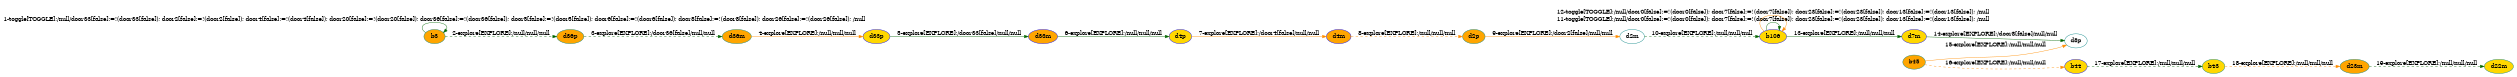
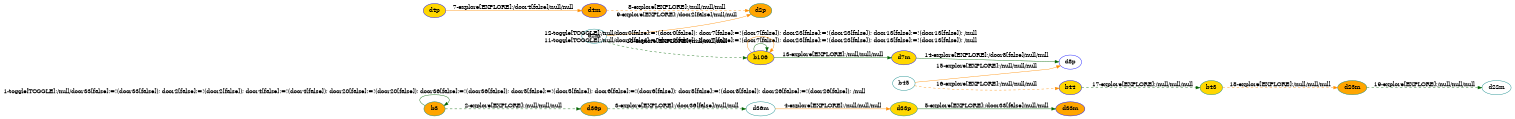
  digraph {
    rankdir=LR
    node [color=teal fillcolor=orange style=filled]
    edge [color=darkgreen style=solid]
    b3
    d36p
-   d36m
-   d33p [color=blue fillcolor=gold]
+   d36m [fillcolor=white]
+   d33p [fillcolor=gold]
    d33m [color=blue]
    d4p [color=blue fillcolor=gold]
    d4m [color=blue]
    d2p
    d2m [fillcolor=white]
    n10 [color=blue fillcolor=gold label=b106]
    n11 [color=blue fillcolor=gold label=d7m]
-   d8p [fillcolor=white]
-   b45
+   d8p [color=blue fillcolor=white]
+   b45 [fillcolor=white]
    b44 [color=blue fillcolor=gold]
    b43 [fillcolor=gold]
    d23m
-   d22m [fillcolor=gold]
+   d22m [fillcolor=white]
    b3 -> b3 [label="1-toggle[TOGGLE];/null/door33[false]:=!(door33[false]); door2[false]:=!(door2[false]); door4[false]:=!(door4[false]); door20[false]:=!(door20[false]); door36[false]:=!(door36[false]); door5[false]:=!(door5[false]); door6[false]:=!(door6[false]); door8[false]:=!(door8[false]); door26[false]:=!(door26[false]); /null"]
    b3 -> d36p [label="2-explore[EXPLORE];/null/null/null" style=dashed]
    d36p -> d36m [label="3-explore[EXPLORE];/door36[false]/null/null" style=dashed]
    d36m -> d33p [color=darkorange label="4-explore[EXPLORE];/null/null/null"]
    d33p -> d33m [label="5-explore[EXPLORE];/door33[false]/null/null"]
-   d33m -> d4p [label="6-explore[EXPLORE];/null/null/null"]
    d4p -> d4m [color=darkorange label="7-explore[EXPLORE];/door4[false]/null/null"]
    d4m -> d2p [color=darkorange label="8-explore[EXPLORE];/null/null/null" style=dashed]
-   d2p -> d2m [color=darkorange label="9-explore[EXPLORE];/door2[false]/null/null"]
+   d2m -> d2p [color=darkorange label="9-explore[EXPLORE];/door2[false]/null/null"]
    d2m -> n10 [label="10-explore[EXPLORE];/null/null/null" style=dashed]
    n10 -> n10 [label="11-toggle[TOGGLE];/null/door0[false]:=!(door0[false]); door7[false]:=!(door7[false]); door23[false]:=!(door23[false]); door13[false]:=!(door13[false]); /null"]
    n10 -> n10 [color=darkorange label="12-toggle[TOGGLE];/null/door0[false]:=!(door0[false]); door7[false]:=!(door7[false]); door23[false]:=!(door23[false]); door13[false]:=!(door13[false]); /null"]
    n10 -> n11 [label="13-explore[EXPLORE];/null/null/null"]
    n11 -> d8p [label="14-explore[EXPLORE];/door8[false]/null/null"]
    b45 -> d8p [color=darkorange label="15-explore[EXPLORE];/null/null/null"]
    b45 -> b44 [color=darkorange label="16-explore[EXPLORE];/null/null/null" style=dashed]
    b44 -> b43 [label="17-explore[EXPLORE];/null/null/null" style=dashed]
    b43 -> d23m [color=darkorange label="18-explore[EXPLORE];/null/null/null" style=dashed]
    d23m -> d22m [label="19-explore[EXPLORE];/null/null/null" style=dashed]
  }
